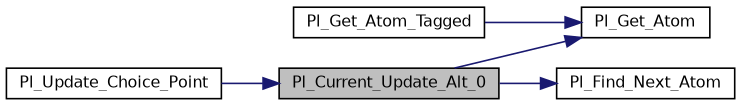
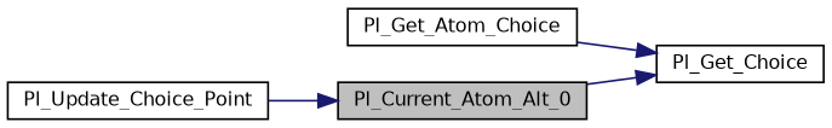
  digraph {
    rankdir=LR
    node [color=black fillcolor=white fontname=Helvetica fontsize=10 shape=record style=filled]
    edge [color=midnightblue fontname=Helvetica fontsize=10 labelfontname=Helvetica labelfontsize=10 style=solid]
-   n1 [fillcolor=grey75 fontcolor=black height=0.2 label=Pl_Current_Update_Alt_0 width=0.4]
-   n2 [height=0.2 label=Pl_Find_Next_Atom width=0.4]
-   n3 [height=0.2 label=Pl_Get_Atom width=0.4]
+   n1 [fillcolor=grey75 fontcolor=black height=0.2 label=Pl_Current_Atom_Alt_0 width=0.4]
+   n3 [height=0.2 label=Pl_Get_Choice width=0.4]
    n4 [height=0.2 label=Pl_Update_Choice_Point width=0.4]
-   n5 [height=0.2 label=Pl_Get_Atom_Tagged width=0.4]
-   n1 -> n2
+   n5 [height=0.2 label=Pl_Get_Atom_Choice width=0.4]
    n1 -> n3
    n4 -> n1
    n5 -> n3
  }
